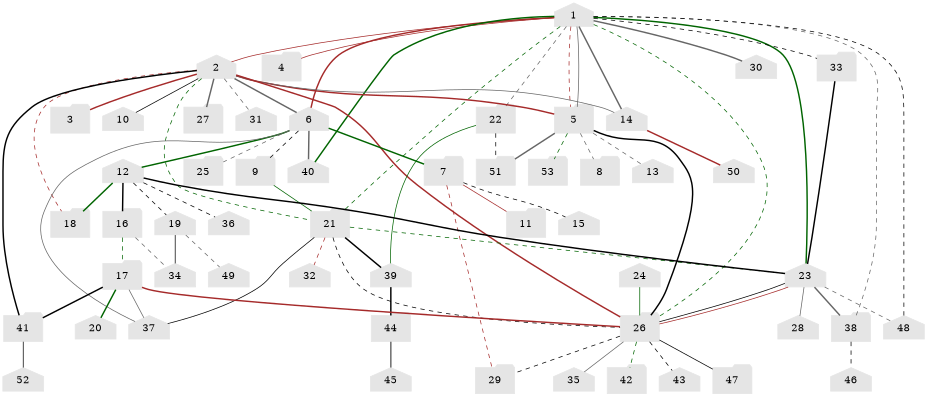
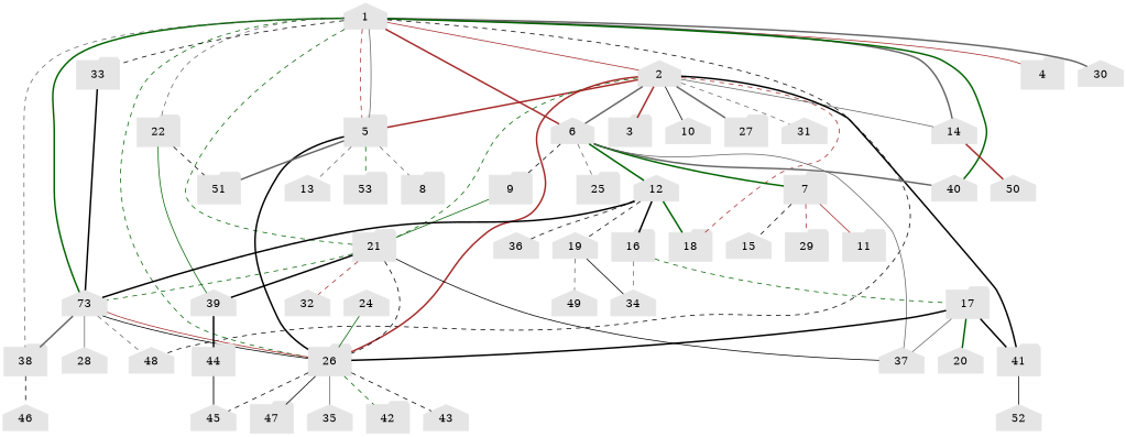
  graph {
    node [color=gray90 shape=house style=filled]
    edge [color=black style=dashed]
    1
    2
    4 [shape=folder]
    5 [shape=folder]
    6
    14
    21 [shape=folder]
    22 [shape=folder]
-   23
+   23 [label=73]
    26 [shape=folder]
    30
    33 [shape=folder]
    38 [shape=folder]
    40
    48
    3 [shape=folder]
    10
    18 [shape=folder]
    27 [shape=folder]
    31
    41 [shape=folder]
    8 [shape=folder]
    13
    51 [shape=folder]
    53 [shape=folder]
    7 [shape=folder]
    9 [shape=folder]
    12
    25 [shape=folder]
    37
    50
    32
    39
    28
    29 [shape=folder]
    35
    42 [shape=folder]
    43
    47 [shape=folder]
    46
    52
    11 [shape=folder]
    15
    16 [shape=folder]
    19
    36
    17 [shape=folder]
    34
    49
    24
    20
    44 [shape=folder]
    45
    1 -- 2 [color=brown style=solid]
    1 -- 4 [color=brown style=solid]
    1 -- 5 [color=brown]
    1 -- 5 [color=gray40 style=solid]
    1 -- 6 [color=brown style=bold]
    1 -- 14 [color=gray40 style=bold]
    1 -- 21 [color=darkgreen]
    1 -- 22 [color=gray40]
    1 -- 23 [color=darkgreen style=bold]
    1 -- 26 [color=darkgreen]
    1 -- 30 [color=gray40 style=bold]
    1 -- 33
    1 -- 38 [color=gray40]
    1 -- 40 [color=darkgreen style=bold]
    1 -- 48
    2 -- 5 [color=brown style=bold]
    2 -- 6 [color=gray40 style=bold]
    2 -- 14 [color=gray40 style=solid]
    2 -- 21 [color=darkgreen]
    2 -- 26 [color=brown style=bold]
    2 -- 3 [color=brown style=bold]
    2 -- 10 [style=solid]
    2 -- 18 [color=brown]
    2 -- 27 [color=gray40 style=bold]
    2 -- 31 [color=gray40]
    2 -- 41 [style=bold]
    5 -- 26 [style=bold]
    5 -- 8 [color=gray40]
    5 -- 13 [color=gray40]
    5 -- 51 [color=gray40 style=bold]
    5 -- 53 [color=darkgreen]
    6 -- 40 [color=gray40 style=bold]
    6 -- 7 [color=darkgreen style=bold]
    6 -- 9
    6 -- 12 [color=darkgreen style=bold]
    6 -- 25 [color=gray40]
    6 -- 37 [color=gray40 style=solid]
    14 -- 50 [color=brown style=bold]
    21 -- 23 [color=darkgreen]
    21 -- 26
    21 -- 37 [style=solid]
    21 -- 32 [color=brown]
    21 -- 39 [style=bold]
    22 -- 51
    22 -- 39 [color=darkgreen style=solid]
    23 -- 26 [style=solid]
    23 -- 26 [color=brown style=solid]
    23 -- 38 [color=gray40 style=bold]
    23 -- 48 [color=gray40]
    23 -- 28 [color=gray40 style=solid]
-   26 -- 29
+   26 -- 45
    26 -- 35 [color=gray40 style=solid]
    26 -- 42 [color=darkgreen]
    26 -- 43
    26 -- 47 [style=solid]
    33 -- 23 [style=bold]
    38 -- 46
    41 -- 52 [style=solid]
    7 -- 29 [color=brown]
    7 -- 11 [color=brown style=solid]
    7 -- 15
    9 -- 21 [color=darkgreen style=solid]
    12 -- 23 [style=bold]
    12 -- 18 [color=darkgreen style=bold]
    12 -- 16 [style=bold]
    12 -- 19
    12 -- 36
    39 -- 44 [style=bold]
    16 -- 17 [color=darkgreen]
    16 -- 34 [color=gray40]
    19 -- 34 [style=solid]
    19 -- 49 [color=gray40]
-   17 -- 26 [color=brown style=bold]
+   17 -- 26 [style=bold]
    17 -- 41 [style=bold]
    17 -- 37 [color=gray40 style=solid]
    17 -- 20 [color=darkgreen style=bold]
    24 -- 26 [color=darkgreen style=solid]
    44 -- 45 [color=gray40 style=bold]
  }
